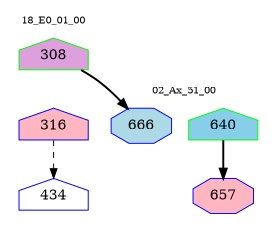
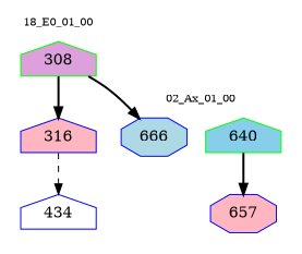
  digraph {
    node [color=blue fillcolor=lightpink shape=house style=filled]
    edge [color=black style=bold]
    n1 [color=green fillcolor=skyblue label=640]
    n2 [label=657 shape=octagon]
    n3 [fillcolor=lightblue label=666 shape=octagon]
    n4 [color=green fillcolor=plum label=308]
    n5 [label=316]
    n6 [fillcolor=white label=434]
    subgraph cluster_1 {
      color=white
      fontsize=10
-     label="02_Ax_51_00"
+     label="02_Ax_01_00"
      n1
      n2
      n3
    }
    subgraph cluster_2 {
      color=white
      fontsize=10
      label="18_E0_01_00"
      n4
      n5
      n6
    }
    n1 -> n2
    n4 -> n3
+   n4 -> n5
    n5 -> n6 [style=dashed]
  }
